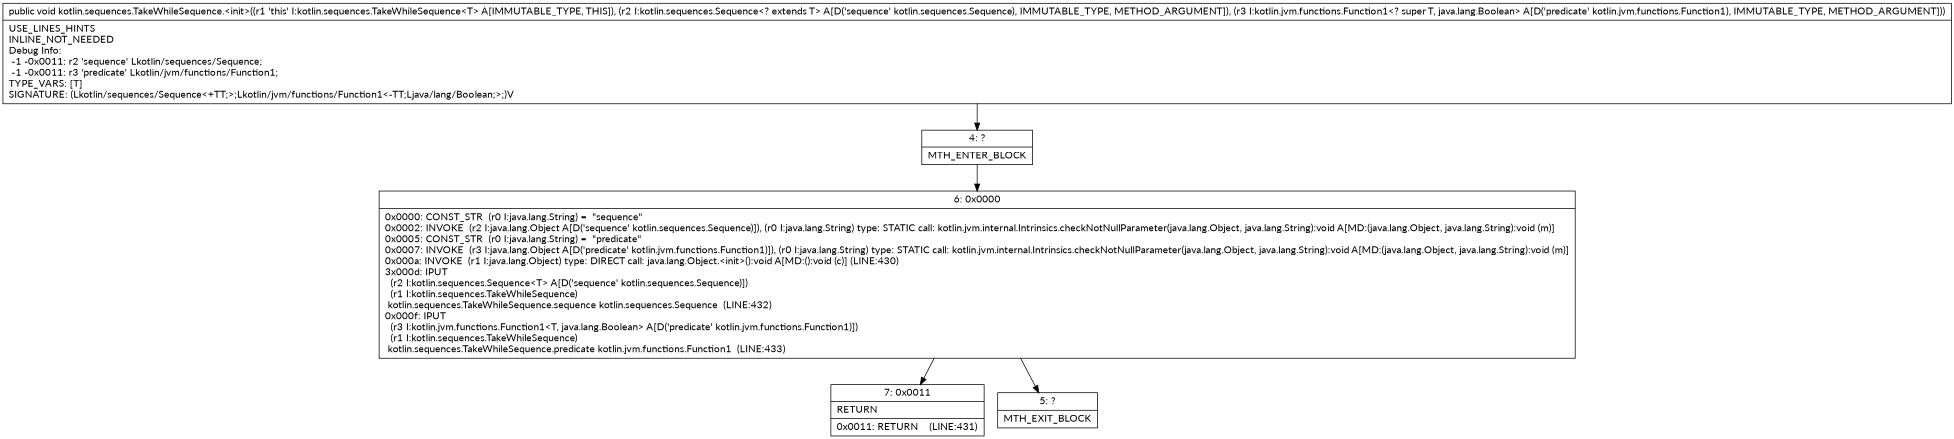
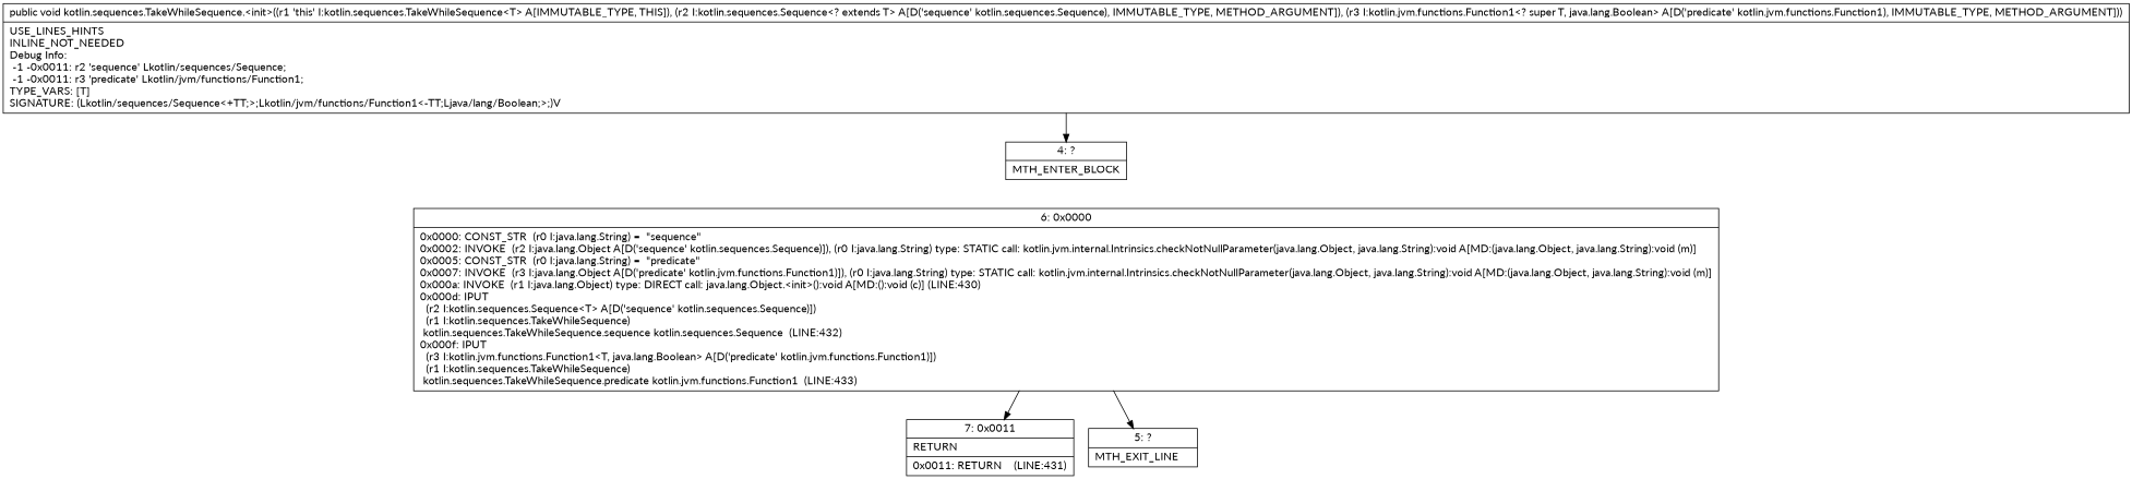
  digraph {
    fontname=Lato
    node [fontname=Lato shape=record]
    edge [fontname=Lato]
    n1 [label="{4\:\ ?|MTH_ENTER_BLOCK\l}"]
-   n2 [label="{6\:\ 0x0000|0x0000: CONST_STR  (r0 I:java.lang.String) =  \"sequence\" \l0x0002: INVOKE  (r2 I:java.lang.Object A[D('sequence' kotlin.sequences.Sequence)]), (r0 I:java.lang.String) type: STATIC call: kotlin.jvm.internal.Intrinsics.checkNotNullParameter(java.lang.Object, java.lang.String):void A[MD:(java.lang.Object, java.lang.String):void (m)]\l0x0005: CONST_STR  (r0 I:java.lang.String) =  \"predicate\" \l0x0007: INVOKE  (r3 I:java.lang.Object A[D('predicate' kotlin.jvm.functions.Function1)]), (r0 I:java.lang.String) type: STATIC call: kotlin.jvm.internal.Intrinsics.checkNotNullParameter(java.lang.Object, java.lang.String):void A[MD:(java.lang.Object, java.lang.String):void (m)]\l0x000a: INVOKE  (r1 I:java.lang.Object) type: DIRECT call: java.lang.Object.\<init\>():void A[MD:():void (c)] (LINE:430)\l3x000d: IPUT  \l  (r2 I:kotlin.sequences.Sequence\<T\> A[D('sequence' kotlin.sequences.Sequence)])\l  (r1 I:kotlin.sequences.TakeWhileSequence)\l kotlin.sequences.TakeWhileSequence.sequence kotlin.sequences.Sequence  (LINE:432)\l0x000f: IPUT  \l  (r3 I:kotlin.jvm.functions.Function1\<T, java.lang.Boolean\> A[D('predicate' kotlin.jvm.functions.Function1)])\l  (r1 I:kotlin.sequences.TakeWhileSequence)\l kotlin.sequences.TakeWhileSequence.predicate kotlin.jvm.functions.Function1  (LINE:433)\l}"]
+   n2 [label="{6\:\ 0x0000|0x0000: CONST_STR  (r0 I:java.lang.String) =  \"sequence\" \l0x0002: INVOKE  (r2 I:java.lang.Object A[D('sequence' kotlin.sequences.Sequence)]), (r0 I:java.lang.String) type: STATIC call: kotlin.jvm.internal.Intrinsics.checkNotNullParameter(java.lang.Object, java.lang.String):void A[MD:(java.lang.Object, java.lang.String):void (m)]\l0x0005: CONST_STR  (r0 I:java.lang.String) =  \"predicate\" \l0x0007: INVOKE  (r3 I:java.lang.Object A[D('predicate' kotlin.jvm.functions.Function1)]), (r0 I:java.lang.String) type: STATIC call: kotlin.jvm.internal.Intrinsics.checkNotNullParameter(java.lang.Object, java.lang.String):void A[MD:(java.lang.Object, java.lang.String):void (m)]\l0x000a: INVOKE  (r1 I:java.lang.Object) type: DIRECT call: java.lang.Object.\<init\>():void A[MD:():void (c)] (LINE:430)\l0x000d: IPUT  \l  (r2 I:kotlin.sequences.Sequence\<T\> A[D('sequence' kotlin.sequences.Sequence)])\l  (r1 I:kotlin.sequences.TakeWhileSequence)\l kotlin.sequences.TakeWhileSequence.sequence kotlin.sequences.Sequence  (LINE:432)\l0x000f: IPUT  \l  (r3 I:kotlin.jvm.functions.Function1\<T, java.lang.Boolean\> A[D('predicate' kotlin.jvm.functions.Function1)])\l  (r1 I:kotlin.sequences.TakeWhileSequence)\l kotlin.sequences.TakeWhileSequence.predicate kotlin.jvm.functions.Function1  (LINE:433)\l}"]
    n3 [label="{7\:\ 0x0011|RETURN\l|0x0011: RETURN    (LINE:431)\l}"]
-   n4 [label="{5\:\ ?|MTH_EXIT_BLOCK\l}"]
+   n4 [label="{5\:\ ?|MTH_EXIT_LINE\l}"]
    n5 [label="{public void kotlin.sequences.TakeWhileSequence.\<init\>((r1 'this' I:kotlin.sequences.TakeWhileSequence\<T\> A[IMMUTABLE_TYPE, THIS]), (r2 I:kotlin.sequences.Sequence\<? extends T\> A[D('sequence' kotlin.sequences.Sequence), IMMUTABLE_TYPE, METHOD_ARGUMENT]), (r3 I:kotlin.jvm.functions.Function1\<? super T, java.lang.Boolean\> A[D('predicate' kotlin.jvm.functions.Function1), IMMUTABLE_TYPE, METHOD_ARGUMENT]))  | USE_LINES_HINTS\lINLINE_NOT_NEEDED\lDebug Info:\l  \-1 \-0x0011: r2 'sequence' Lkotlin\/sequences\/Sequence;\l  \-1 \-0x0011: r3 'predicate' Lkotlin\/jvm\/functions\/Function1;\lTYPE_VARS: [T]\lSIGNATURE: (Lkotlin\/sequences\/Sequence\<+TT;\>;Lkotlin\/jvm\/functions\/Function1\<\-TT;Ljava\/lang\/Boolean;\>;)V\l}"]
-   n1 -> n2
    n2 -> n3
    n2 -> n4
    n5 -> n1
  }
